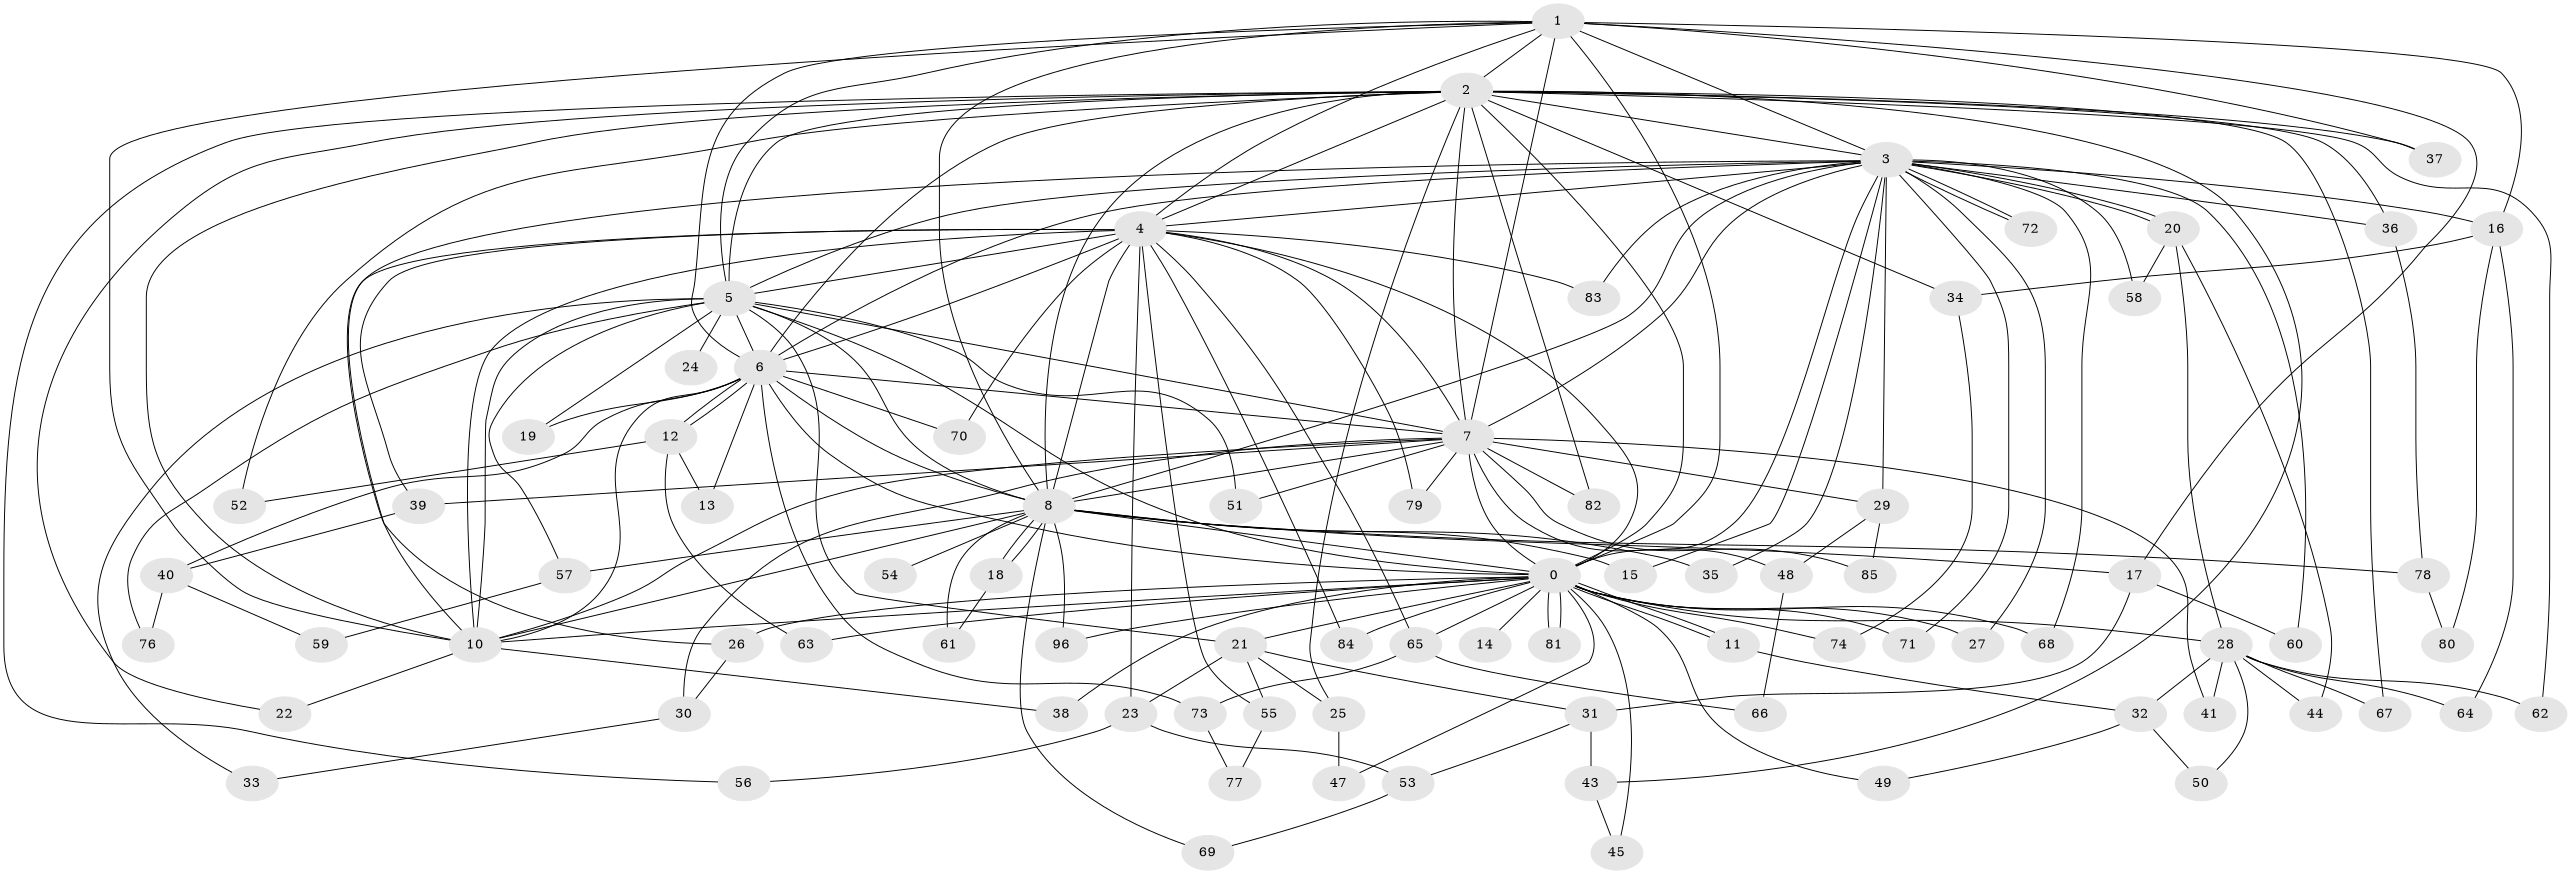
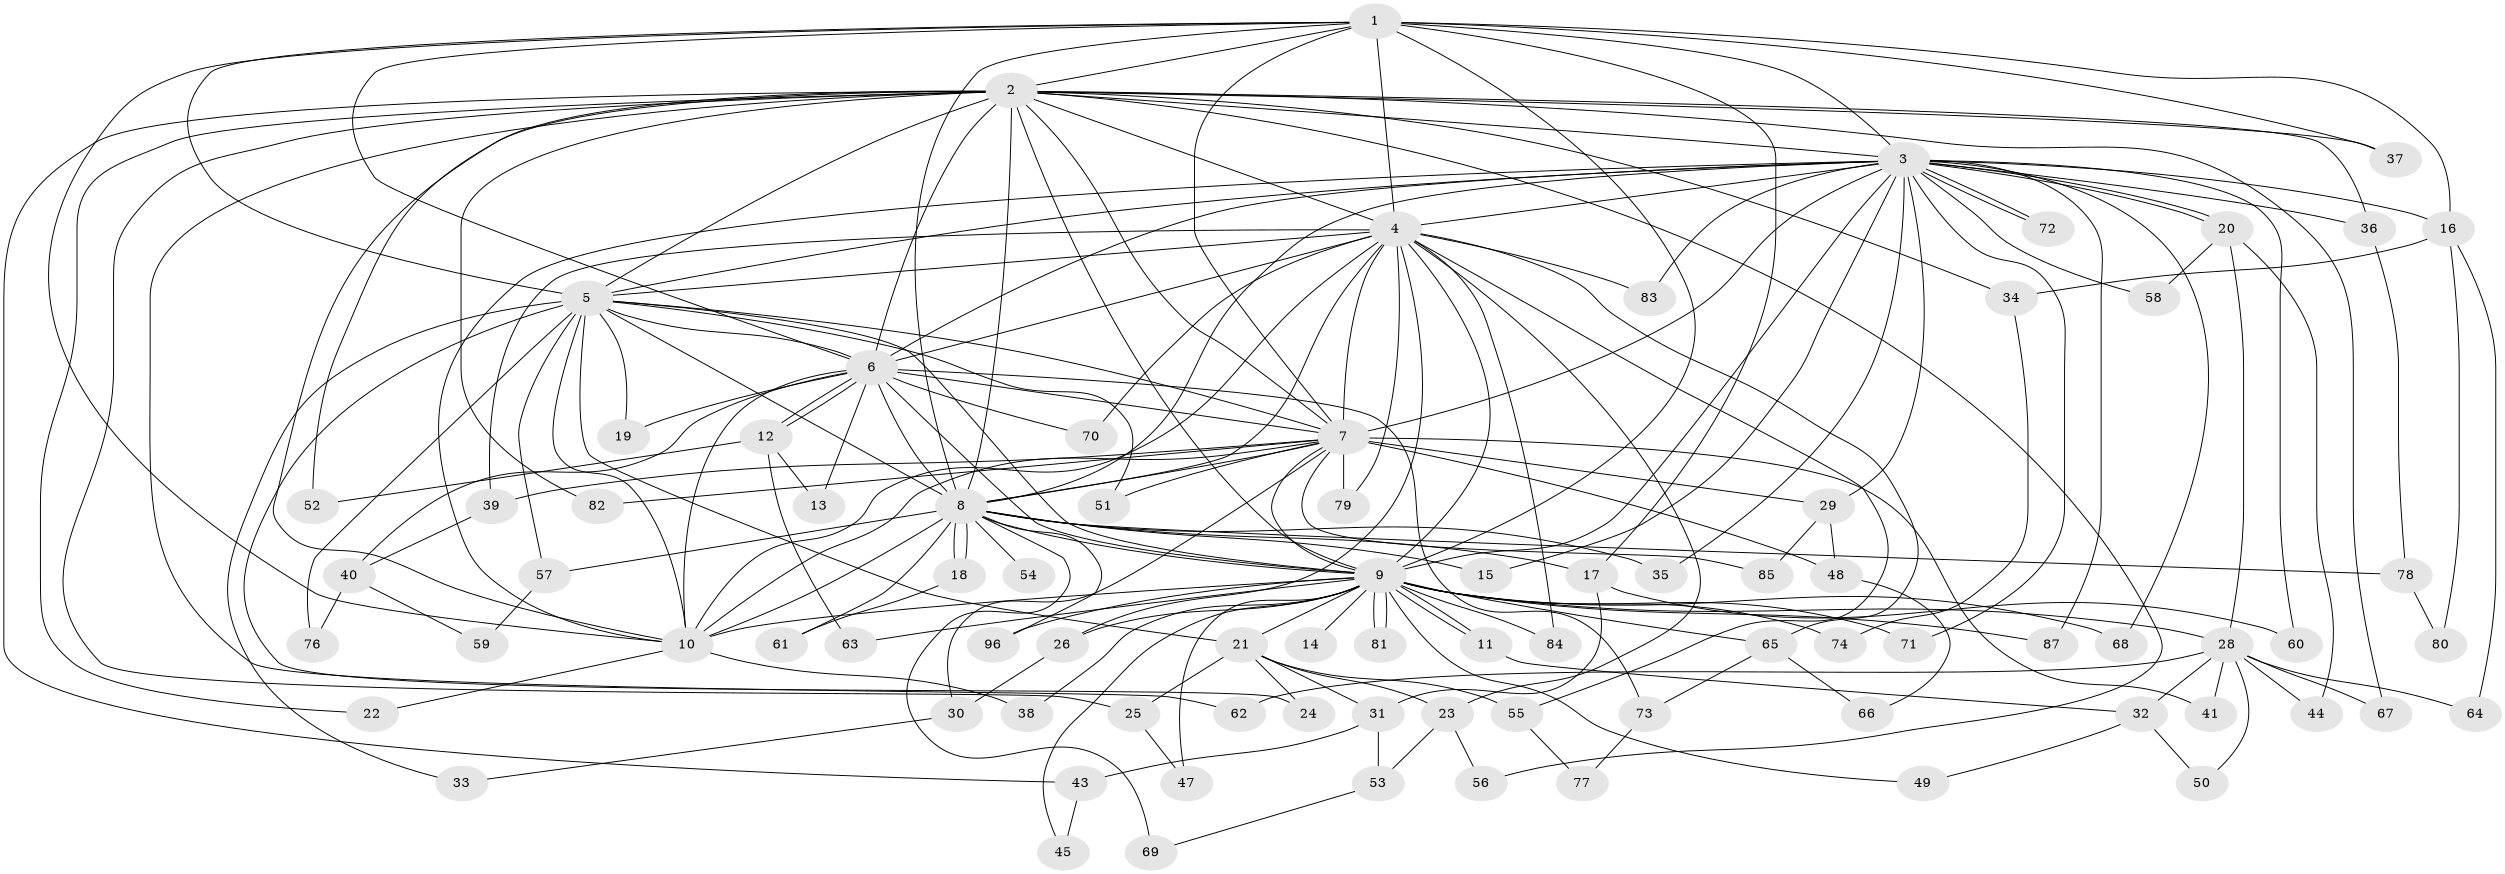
  graph {
    node [color=gray90 style=filled]
    1
    2
    3
    4
    5
    6
    7
    8
-   9 [label=0]
+   9
    10
    16
    17
    37
    22
    25
    34
    36
    43
    52
    56
    62
    67
    82
    15
    20
-   27
+   27 [label=87]
    29
    35
    58
    60
    68
    71
    72
    83
    23
    26
    39
    55
    65
    70
    79
    84
    19
    21
    24
    33
    51
    57
    76
    12
    13
    40
    73
    30
    41
    48
    n57 [label=85]
    18
    n59 [label=96]
    54
    61
    69
    78
    14
    11
    28
    38
    45
    47
    49
    63
    74
    81
    64
    80
    31
    44
    53
    77
    66
    59
    32
    50
    1 -- 2
    1 -- 3
    1 -- 4
    1 -- 5
    1 -- 6
    1 -- 7
    1 -- 8
    1 -- 9
    1 -- 10
    1 -- 16
    1 -- 17
    1 -- 37
    2 -- 3
    2 -- 4
    2 -- 5
    2 -- 6
    2 -- 7
    2 -- 8
    2 -- 9
    2 -- 10
    2 -- 37
    2 -- 22
    2 -- 25
    2 -- 34
    2 -- 36
    2 -- 43
    2 -- 52
    2 -- 56
    2 -- 62
    2 -- 67
    2 -- 82
    3 -- 4
    3 -- 5
    3 -- 6
    3 -- 7
    3 -- 8
    3 -- 9
    3 -- 10
    3 -- 16
    3 -- 36
    3 -- 15
    3 -- 20
    3 -- 20
    3 -- 27
    3 -- 29
    3 -- 35
    3 -- 58
    3 -- 60
    3 -- 68
    3 -- 71
    3 -- 72
    3 -- 72
    3 -- 83
    4 -- 5
    4 -- 6
    4 -- 7
    4 -- 8
    4 -- 9
    4 -- 10
    4 -- 83
    4 -- 23
    4 -- 26
    4 -- 39
    4 -- 55
    4 -- 65
    4 -- 70
    4 -- 79
    4 -- 84
    5 -- 6
    5 -- 7
    5 -- 8
    5 -- 9
    5 -- 10
    5 -- 19
    5 -- 21
    5 -- 24
    5 -- 33
    5 -- 51
    5 -- 57
    5 -- 76
    6 -- 7
    6 -- 8
    6 -- 9
    6 -- 10
    6 -- 70
    6 -- 19
    6 -- 12
    6 -- 12
    6 -- 13
    6 -- 40
    6 -- 73
    7 -- 8
    7 -- 9
    7 -- 10
    7 -- 82
    7 -- 29
    7 -- 39
    7 -- 79
    7 -- 51
    7 -- 30
    7 -- 41
    7 -- 48
    7 -- n57
    8 -- 9
    8 -- 10
    8 -- 17
    8 -- 15
    8 -- 35
    8 -- 57
    8 -- 18
    8 -- 18
    8 -- n59
    8 -- 54
    8 -- 61
    8 -- 69
    8 -- 78
    9 -- 10
    9 -- 27
    9 -- 68
    9 -- 71
    9 -- 26
    9 -- 65
    9 -- 84
    9 -- 21
    9 -- n59
    9 -- 14
    9 -- 11
    9 -- 11
    9 -- 28
    9 -- 38
    9 -- 45
    9 -- 47
    9 -- 49
    9 -- 63
    9 -- 74
    9 -- 81
    9 -- 81
    10 -- 22
    10 -- 38
    16 -- 34
    16 -- 64
    16 -- 80
    17 -- 60
    17 -- 31
    25 -- 47
    34 -- 74
    36 -- 78
    43 -- 45
    20 -- 58
    20 -- 28
    20 -- 44
    29 -- 48
    29 -- n57
    23 -- 56
    23 -- 53
    26 -- 30
    39 -- 40
    55 -- 77
    65 -- 73
    65 -- 66
    21 -- 25
    21 -- 23
    21 -- 55
+   21 -- 24
    21 -- 31
    57 -- 59
    12 -- 52
    12 -- 13
    12 -- 63
    40 -- 76
    40 -- 59
    73 -- 77
    30 -- 33
    48 -- 66
    18 -- 61
    78 -- 80
    11 -- 32
    28 -- 62
    28 -- 67
    28 -- 41
    28 -- 64
    28 -- 44
    28 -- 32
    28 -- 50
    31 -- 43
    31 -- 53
    53 -- 69
    32 -- 49
    32 -- 50
  }
